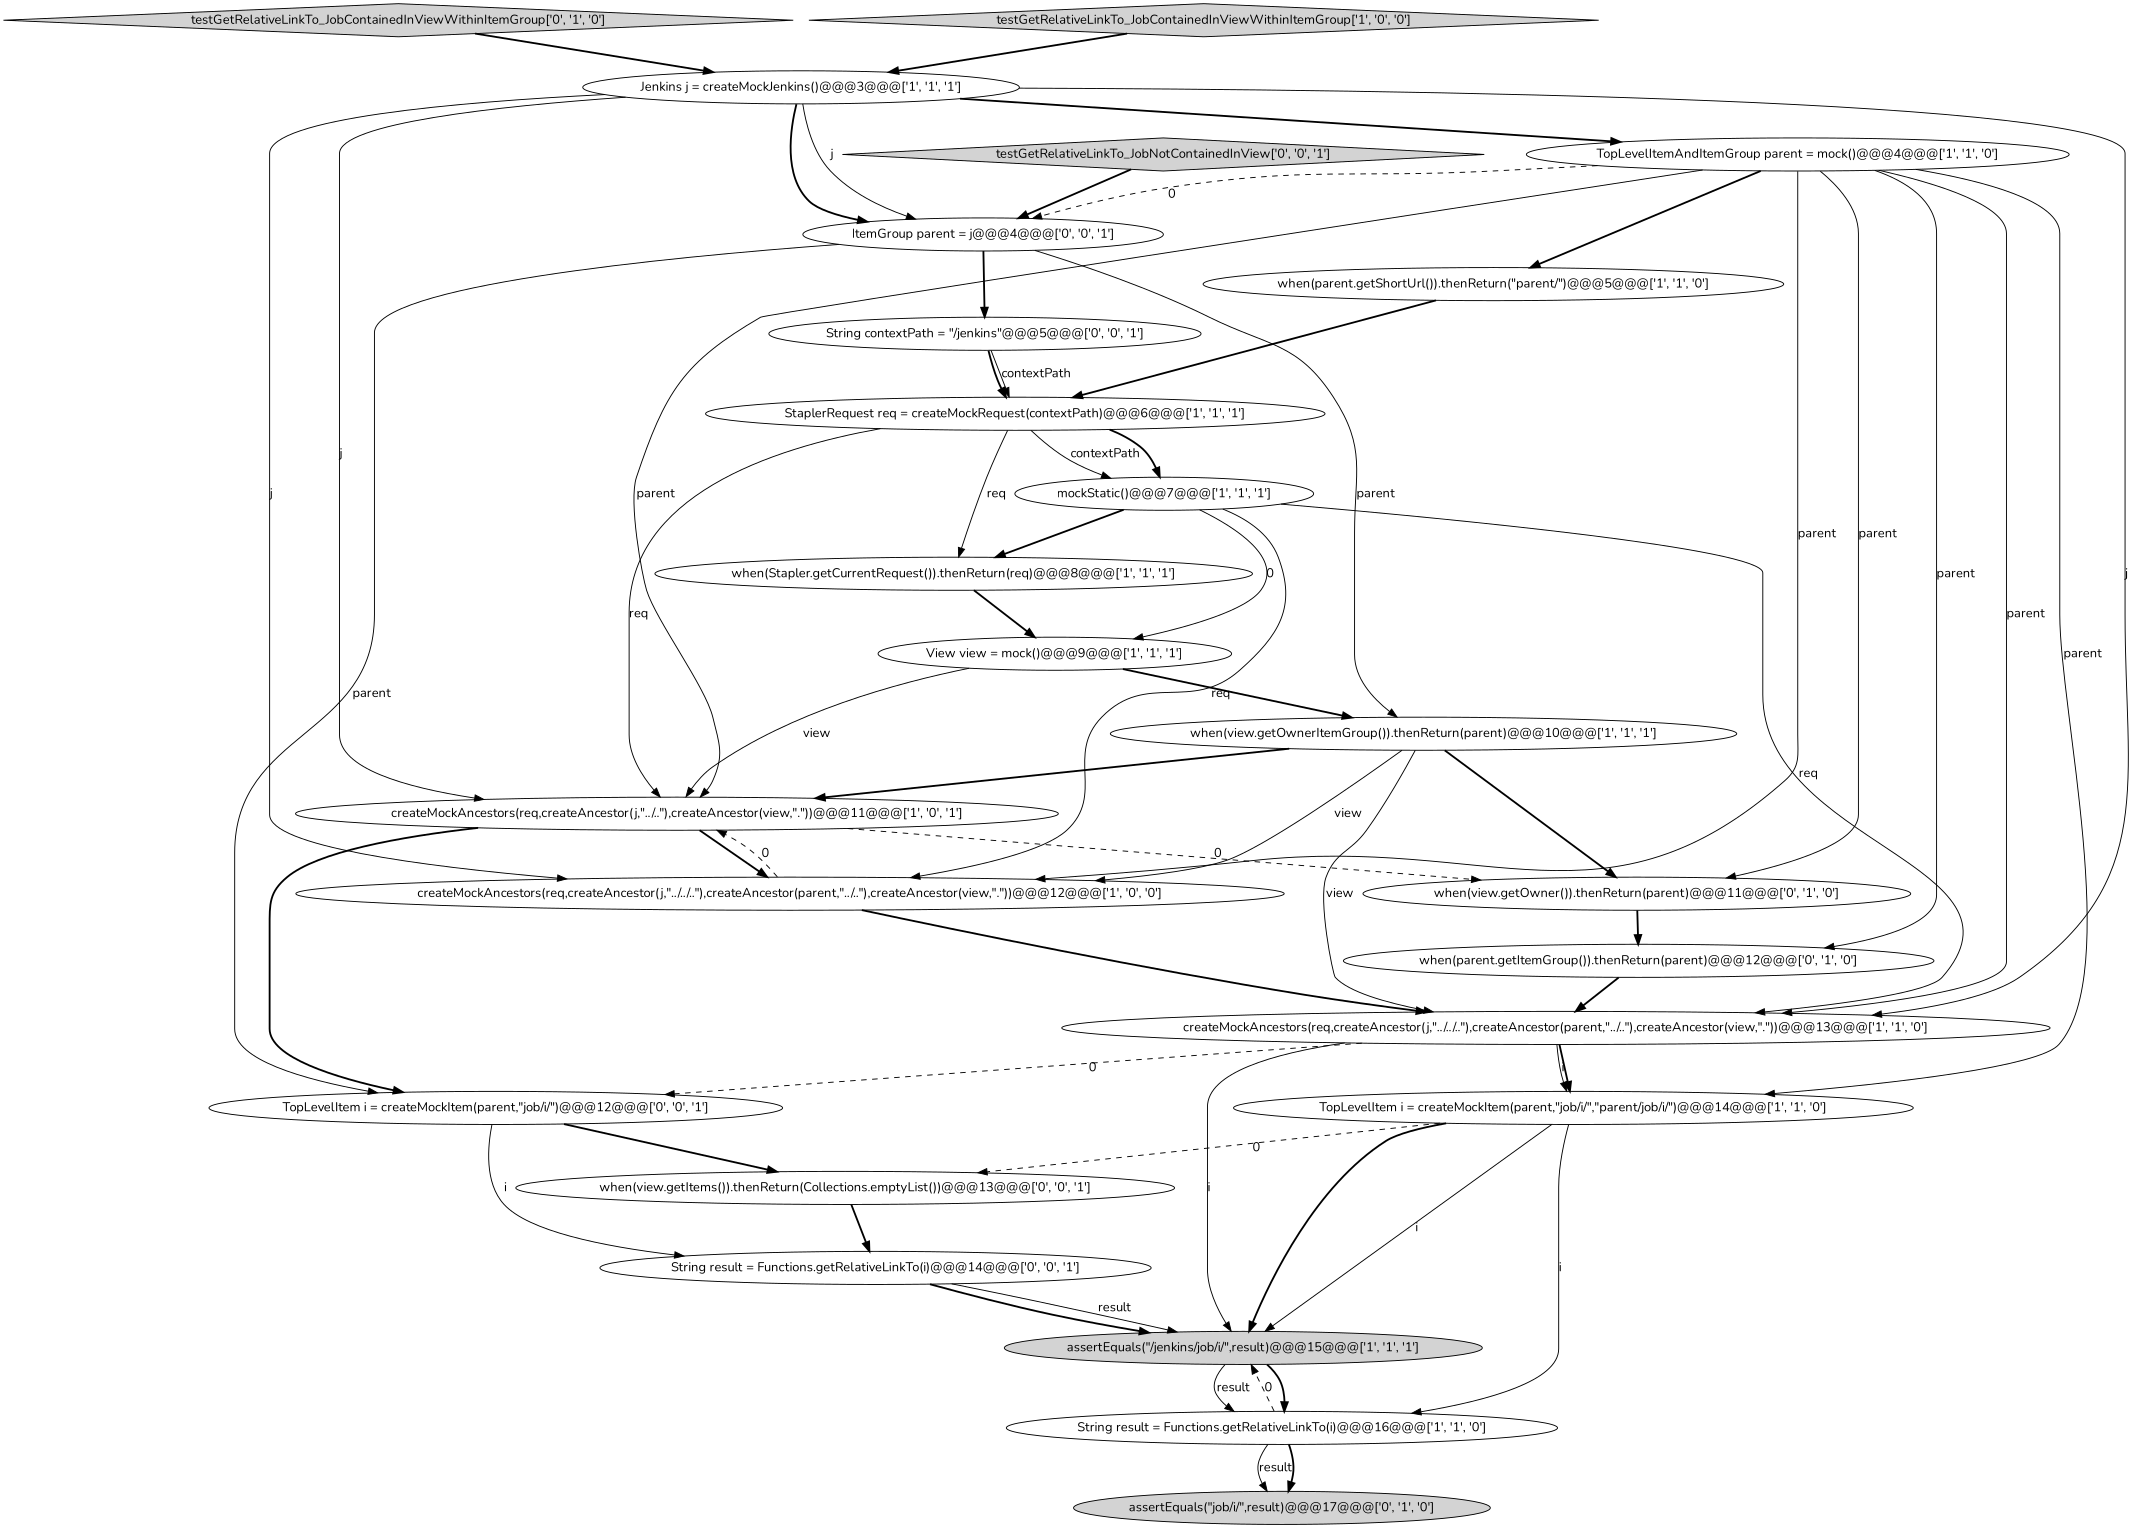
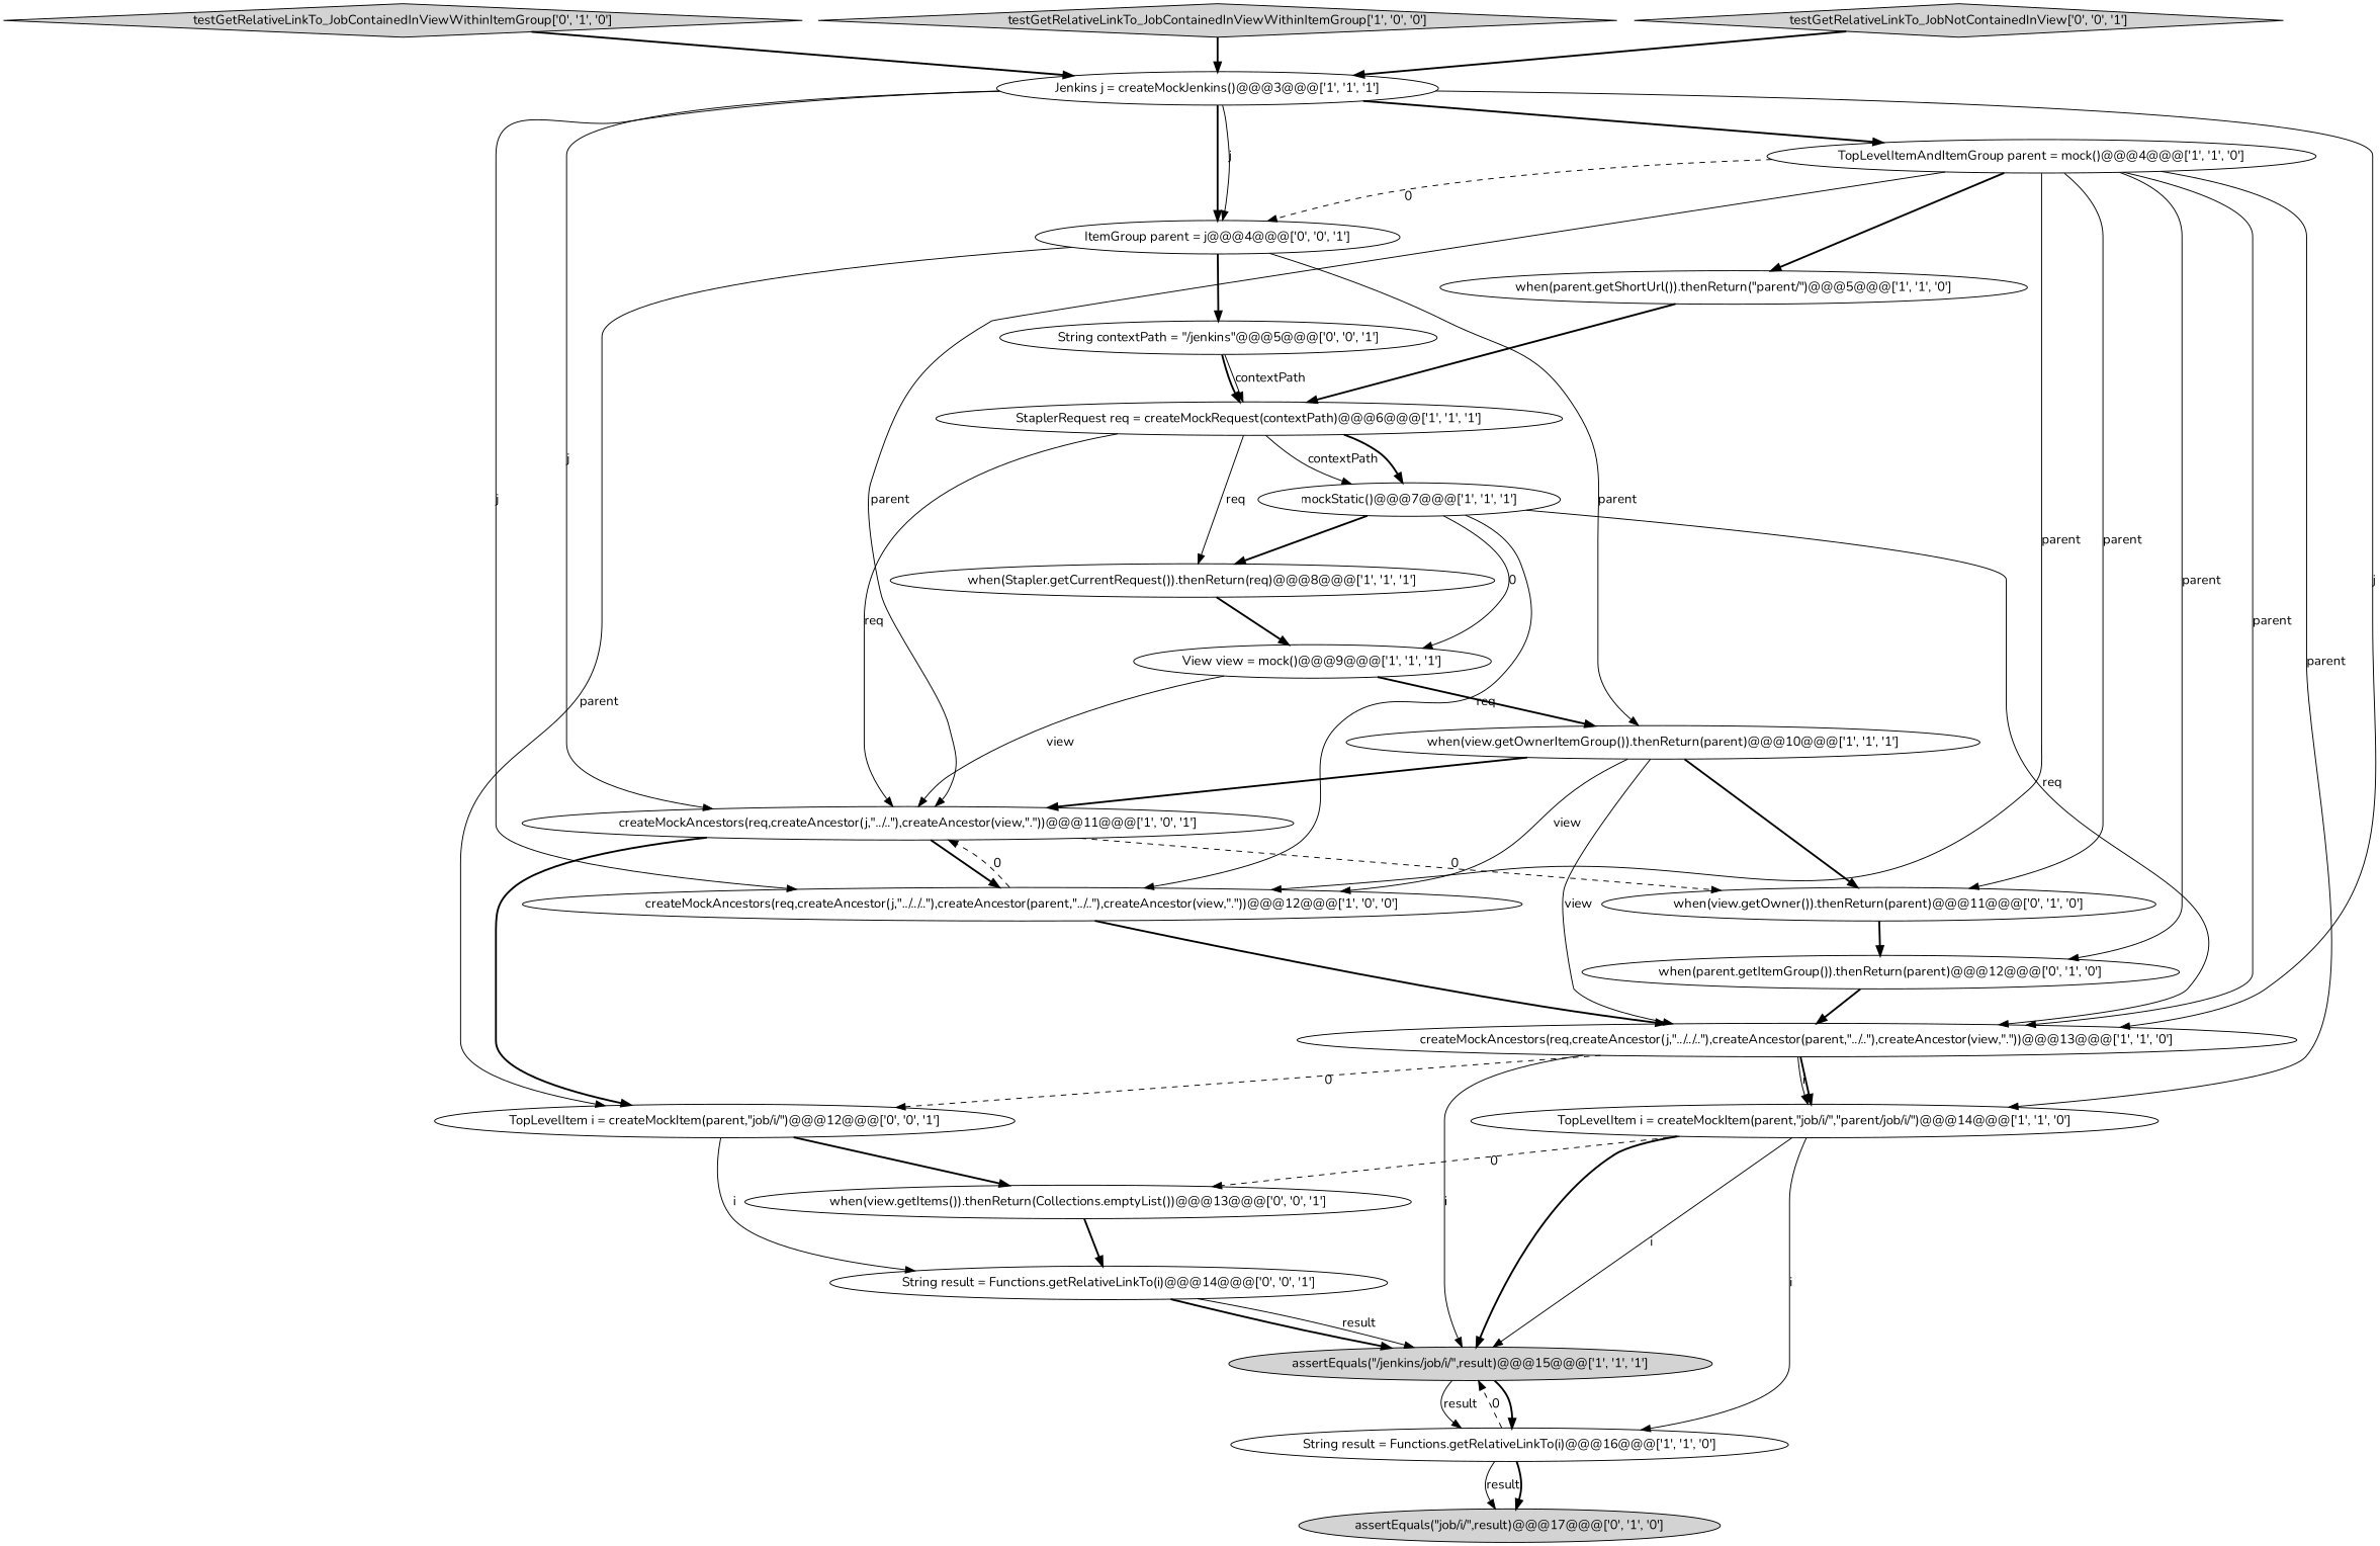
  digraph {
    fontname=Nunito
    node [fillcolor=white fontname=Nunito shape=ellipse style=filled]
    edge [fontname=Nunito style=solid]
    n1 [label="View view = mock()@@@9@@@['1', '1', '1']"]
    n2 [label="when(view.getOwnerItemGroup()).thenReturn(parent)@@@10@@@['1', '1', '1']"]
    n3 [label="createMockAncestors(req,createAncestor(j,\"../..\"),createAncestor(view,\".\"))@@@11@@@['1', '0', '1']"]
    n4 [label="when(view.getOwner()).thenReturn(parent)@@@11@@@['0', '1', '0']"]
    n5 [label="createMockAncestors(req,createAncestor(j,\"../../..\"),createAncestor(parent,\"../..\"),createAncestor(view,\".\"))@@@12@@@['1', '0', '0']"]
    n6 [label="createMockAncestors(req,createAncestor(j,\"../../..\"),createAncestor(parent,\"../..\"),createAncestor(view,\".\"))@@@13@@@['1', '1', '0']"]
    n7 [label="TopLevelItem i = createMockItem(parent,\"job/i/\")@@@12@@@['0', '0', '1']"]
    n8 [label="when(parent.getItemGroup()).thenReturn(parent)@@@12@@@['0', '1', '0']"]
    n9 [fillcolor=lightgray label="assertEquals(\"/jenkins/job/i/\",result)@@@15@@@['1', '1', '1']"]
    n10 [label="TopLevelItem i = createMockItem(parent,\"job/i/\",\"parent/job/i/\")@@@14@@@['1', '1', '0']"]
    n11 [fillcolor=lightgray label="testGetRelativeLinkTo_JobContainedInViewWithinItemGroup['0', '1', '0']" shape=diamond]
    n12 [label="Jenkins j = createMockJenkins()@@@3@@@['1', '1', '1']"]
    n13 [label="ItemGroup parent = j@@@4@@@['0', '0', '1']"]
    n14 [label="TopLevelItemAndItemGroup parent = mock()@@@4@@@['1', '1', '0']"]
    n15 [label="String contextPath = \"/jenkins\"@@@5@@@['0', '0', '1']"]
    n16 [label="StaplerRequest req = createMockRequest(contextPath)@@@6@@@['1', '1', '1']"]
    n17 [label="when(view.getItems()).thenReturn(Collections.emptyList())@@@13@@@['0', '0', '1']"]
    n18 [label="String result = Functions.getRelativeLinkTo(i)@@@14@@@['0', '0', '1']"]
    n19 [label="when(Stapler.getCurrentRequest()).thenReturn(req)@@@8@@@['1', '1', '1']"]
    n20 [label="mockStatic()@@@7@@@['1', '1', '1']"]
    n21 [label="String result = Functions.getRelativeLinkTo(i)@@@16@@@['1', '1', '0']"]
    n22 [fillcolor=lightgray label="assertEquals(\"job/i/\",result)@@@17@@@['0', '1', '0']"]
    n23 [label="when(parent.getShortUrl()).thenReturn(\"parent/\")@@@5@@@['1', '1', '0']"]
    n24 [fillcolor=lightgray label="testGetRelativeLinkTo_JobContainedInViewWithinItemGroup['1', '0', '0']" shape=diamond]
    n25 [fillcolor=lightgray label="testGetRelativeLinkTo_JobNotContainedInView['0', '0', '1']" shape=diamond]
    n1 -> n2 [style=bold]
    n1 -> n3 [label=view]
    n2 -> n3 [style=bold]
    n2 -> n4 [style=bold]
    n2 -> n5 [label=view]
    n2 -> n6 [label=view]
    n3 -> n4 [label=0 style=dashed]
    n3 -> n5 [style=bold]
    n3 -> n7 [style=bold]
    n4 -> n8 [style=bold]
    n5 -> n3 [label=0 style=dashed]
    n5 -> n6 [style=bold]
    n6 -> n7 [label=0 style=dashed]
    n6 -> n9 [label=i]
    n6 -> n10 [label=i]
    n6 -> n10 [style=bold]
    n7 -> n17 [style=bold]
    n7 -> n18 [label=i]
    n8 -> n6 [style=bold]
    n9 -> n21 [style=bold]
    n9 -> n21 [label=result]
    n10 -> n9 [style=bold]
    n10 -> n9 [label=i]
    n10 -> n17 [label=0 style=dashed]
    n10 -> n21 [label=i]
    n11 -> n12 [style=bold]
    n12 -> n3 [label=j]
    n12 -> n5 [label=j]
    n12 -> n6 [label=j]
    n12 -> n13 [style=bold]
    n12 -> n13 [label=j]
    n12 -> n14 [style=bold]
    n13 -> n2 [label=parent]
    n13 -> n7 [label=parent]
    n13 -> n15 [style=bold]
    n14 -> n3 [label=parent]
    n14 -> n4 [label=parent]
    n14 -> n5 [label=parent]
    n14 -> n6 [label=parent]
    n14 -> n8 [label=parent]
    n14 -> n10 [label=parent]
    n14 -> n13 [label=0 style=dashed]
    n14 -> n23 [style=bold]
    n15 -> n16 [label=contextPath]
    n15 -> n16 [style=bold]
    n16 -> n3 [label=req]
    n16 -> n19 [label=req]
    n16 -> n20 [label=contextPath]
    n16 -> n20 [style=bold]
    n17 -> n18 [style=bold]
    n18 -> n9 [style=bold]
    n18 -> n9 [label=result]
    n19 -> n1 [style=bold]
    n20 -> n1 [label=0]
    n20 -> n5 [label=req]
    n20 -> n6 [label=req]
    n20 -> n19 [style=bold]
    n21 -> n9 [label=0 style=dashed]
    n21 -> n22 [label=result]
    n21 -> n22 [style=bold]
    n23 -> n16 [style=bold]
    n24 -> n12 [style=bold]
-   n25 -> n13 [style=bold]
+   n25 -> n12 [style=bold]
  }
